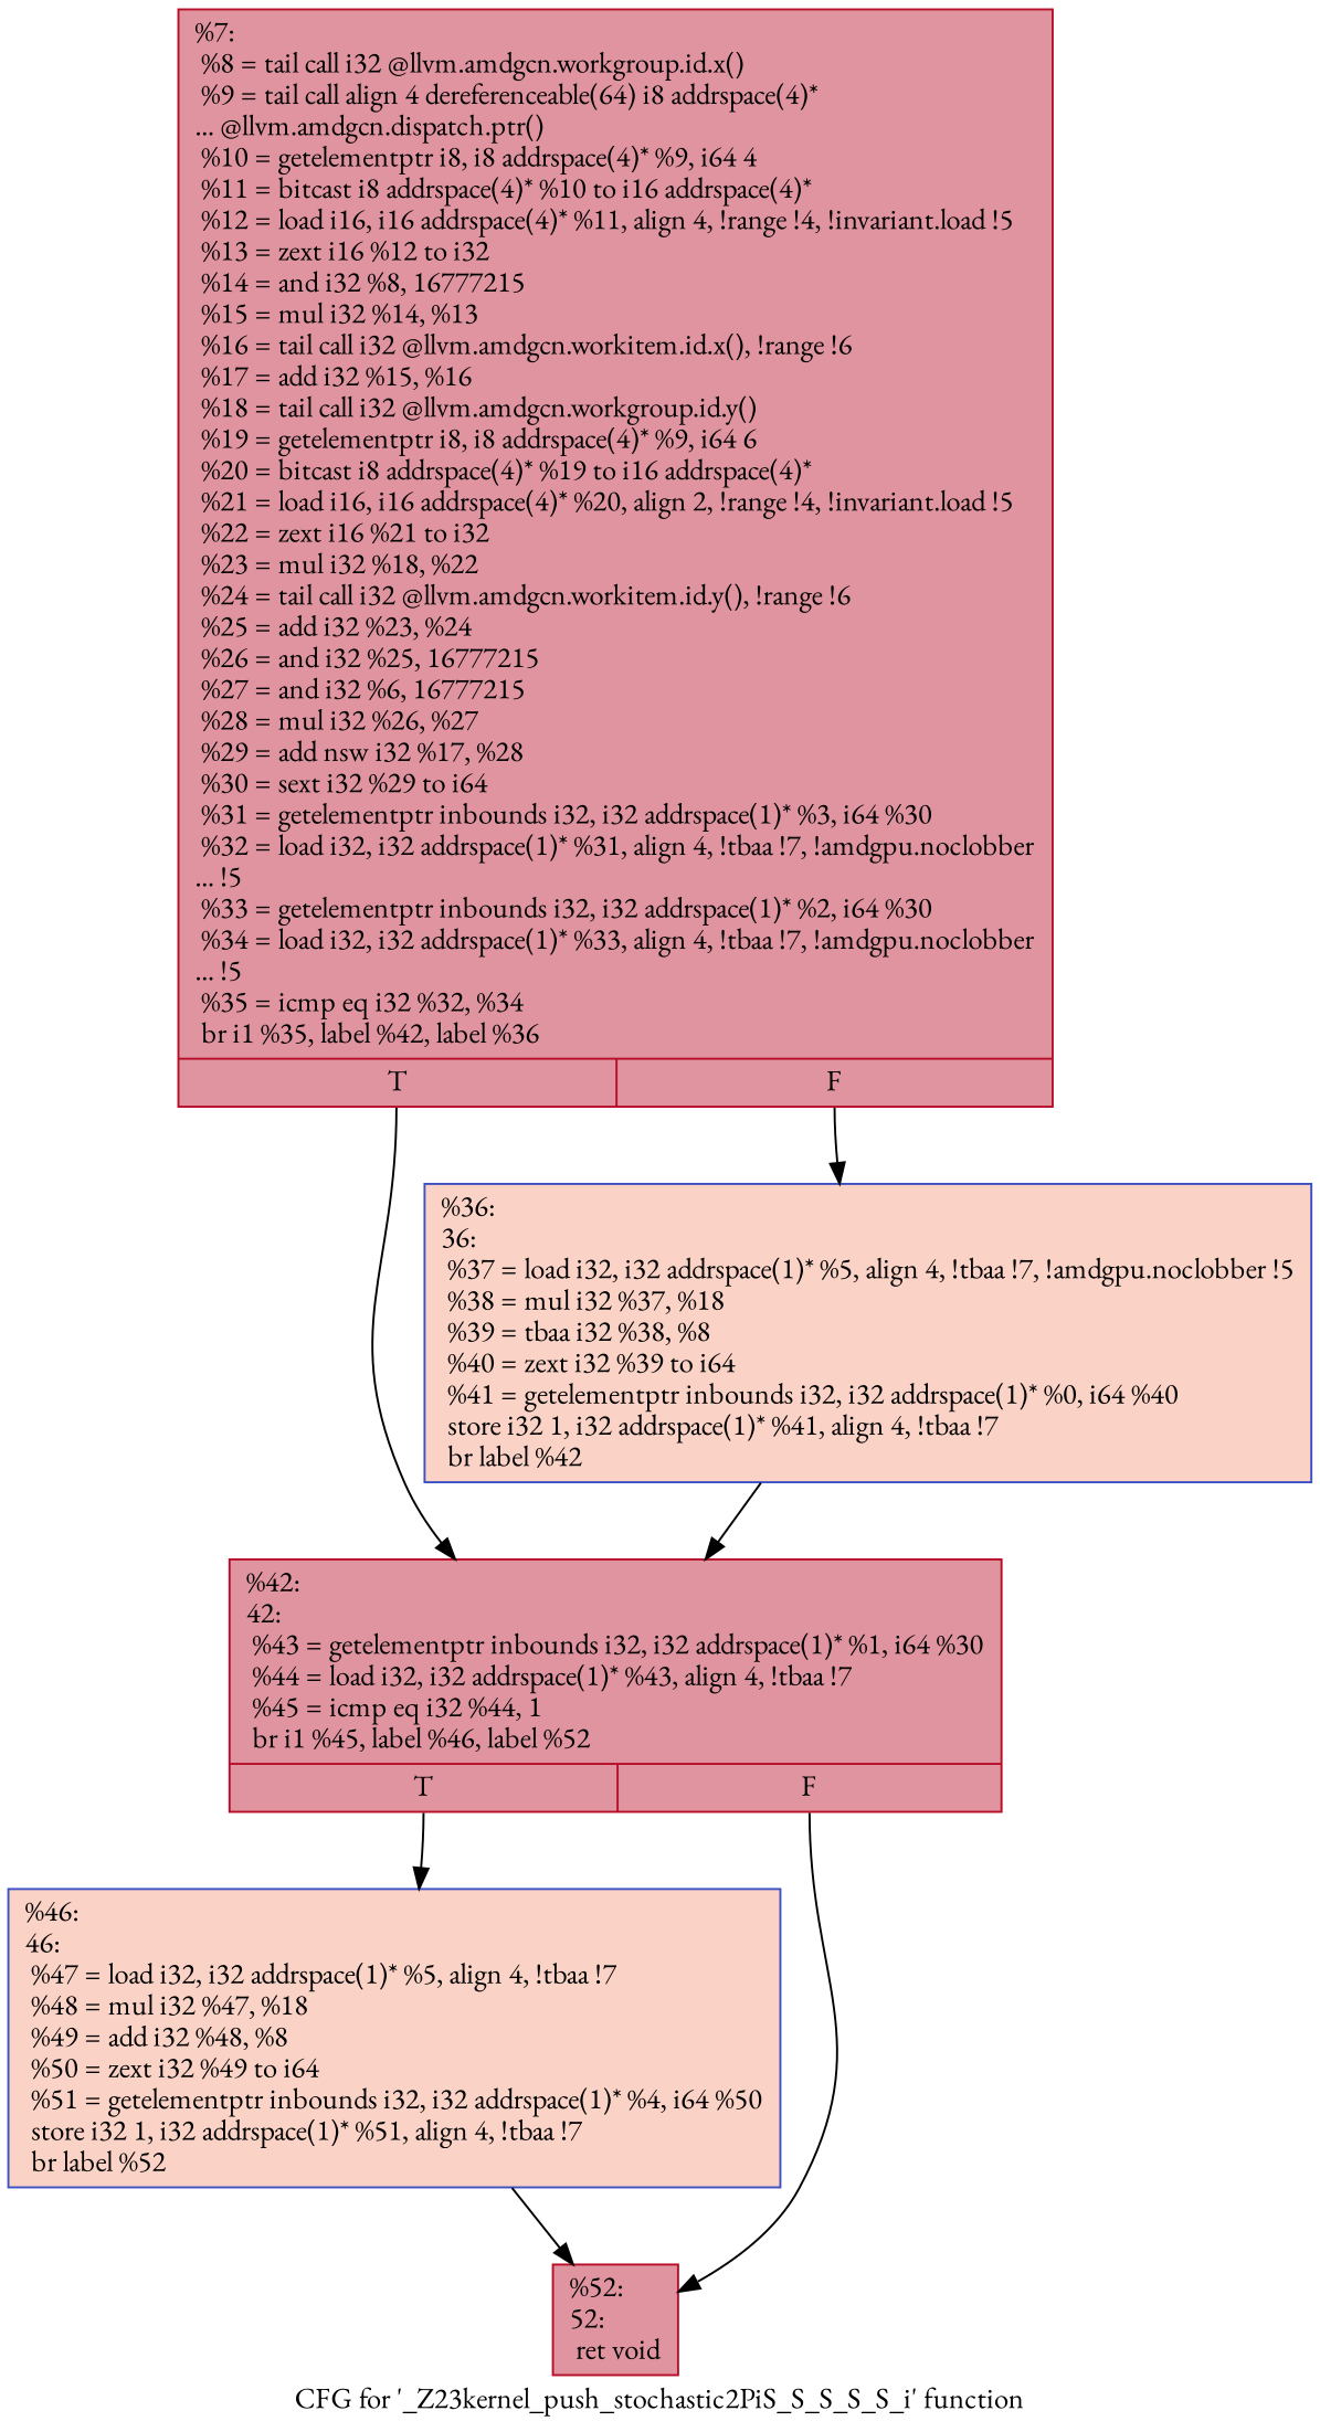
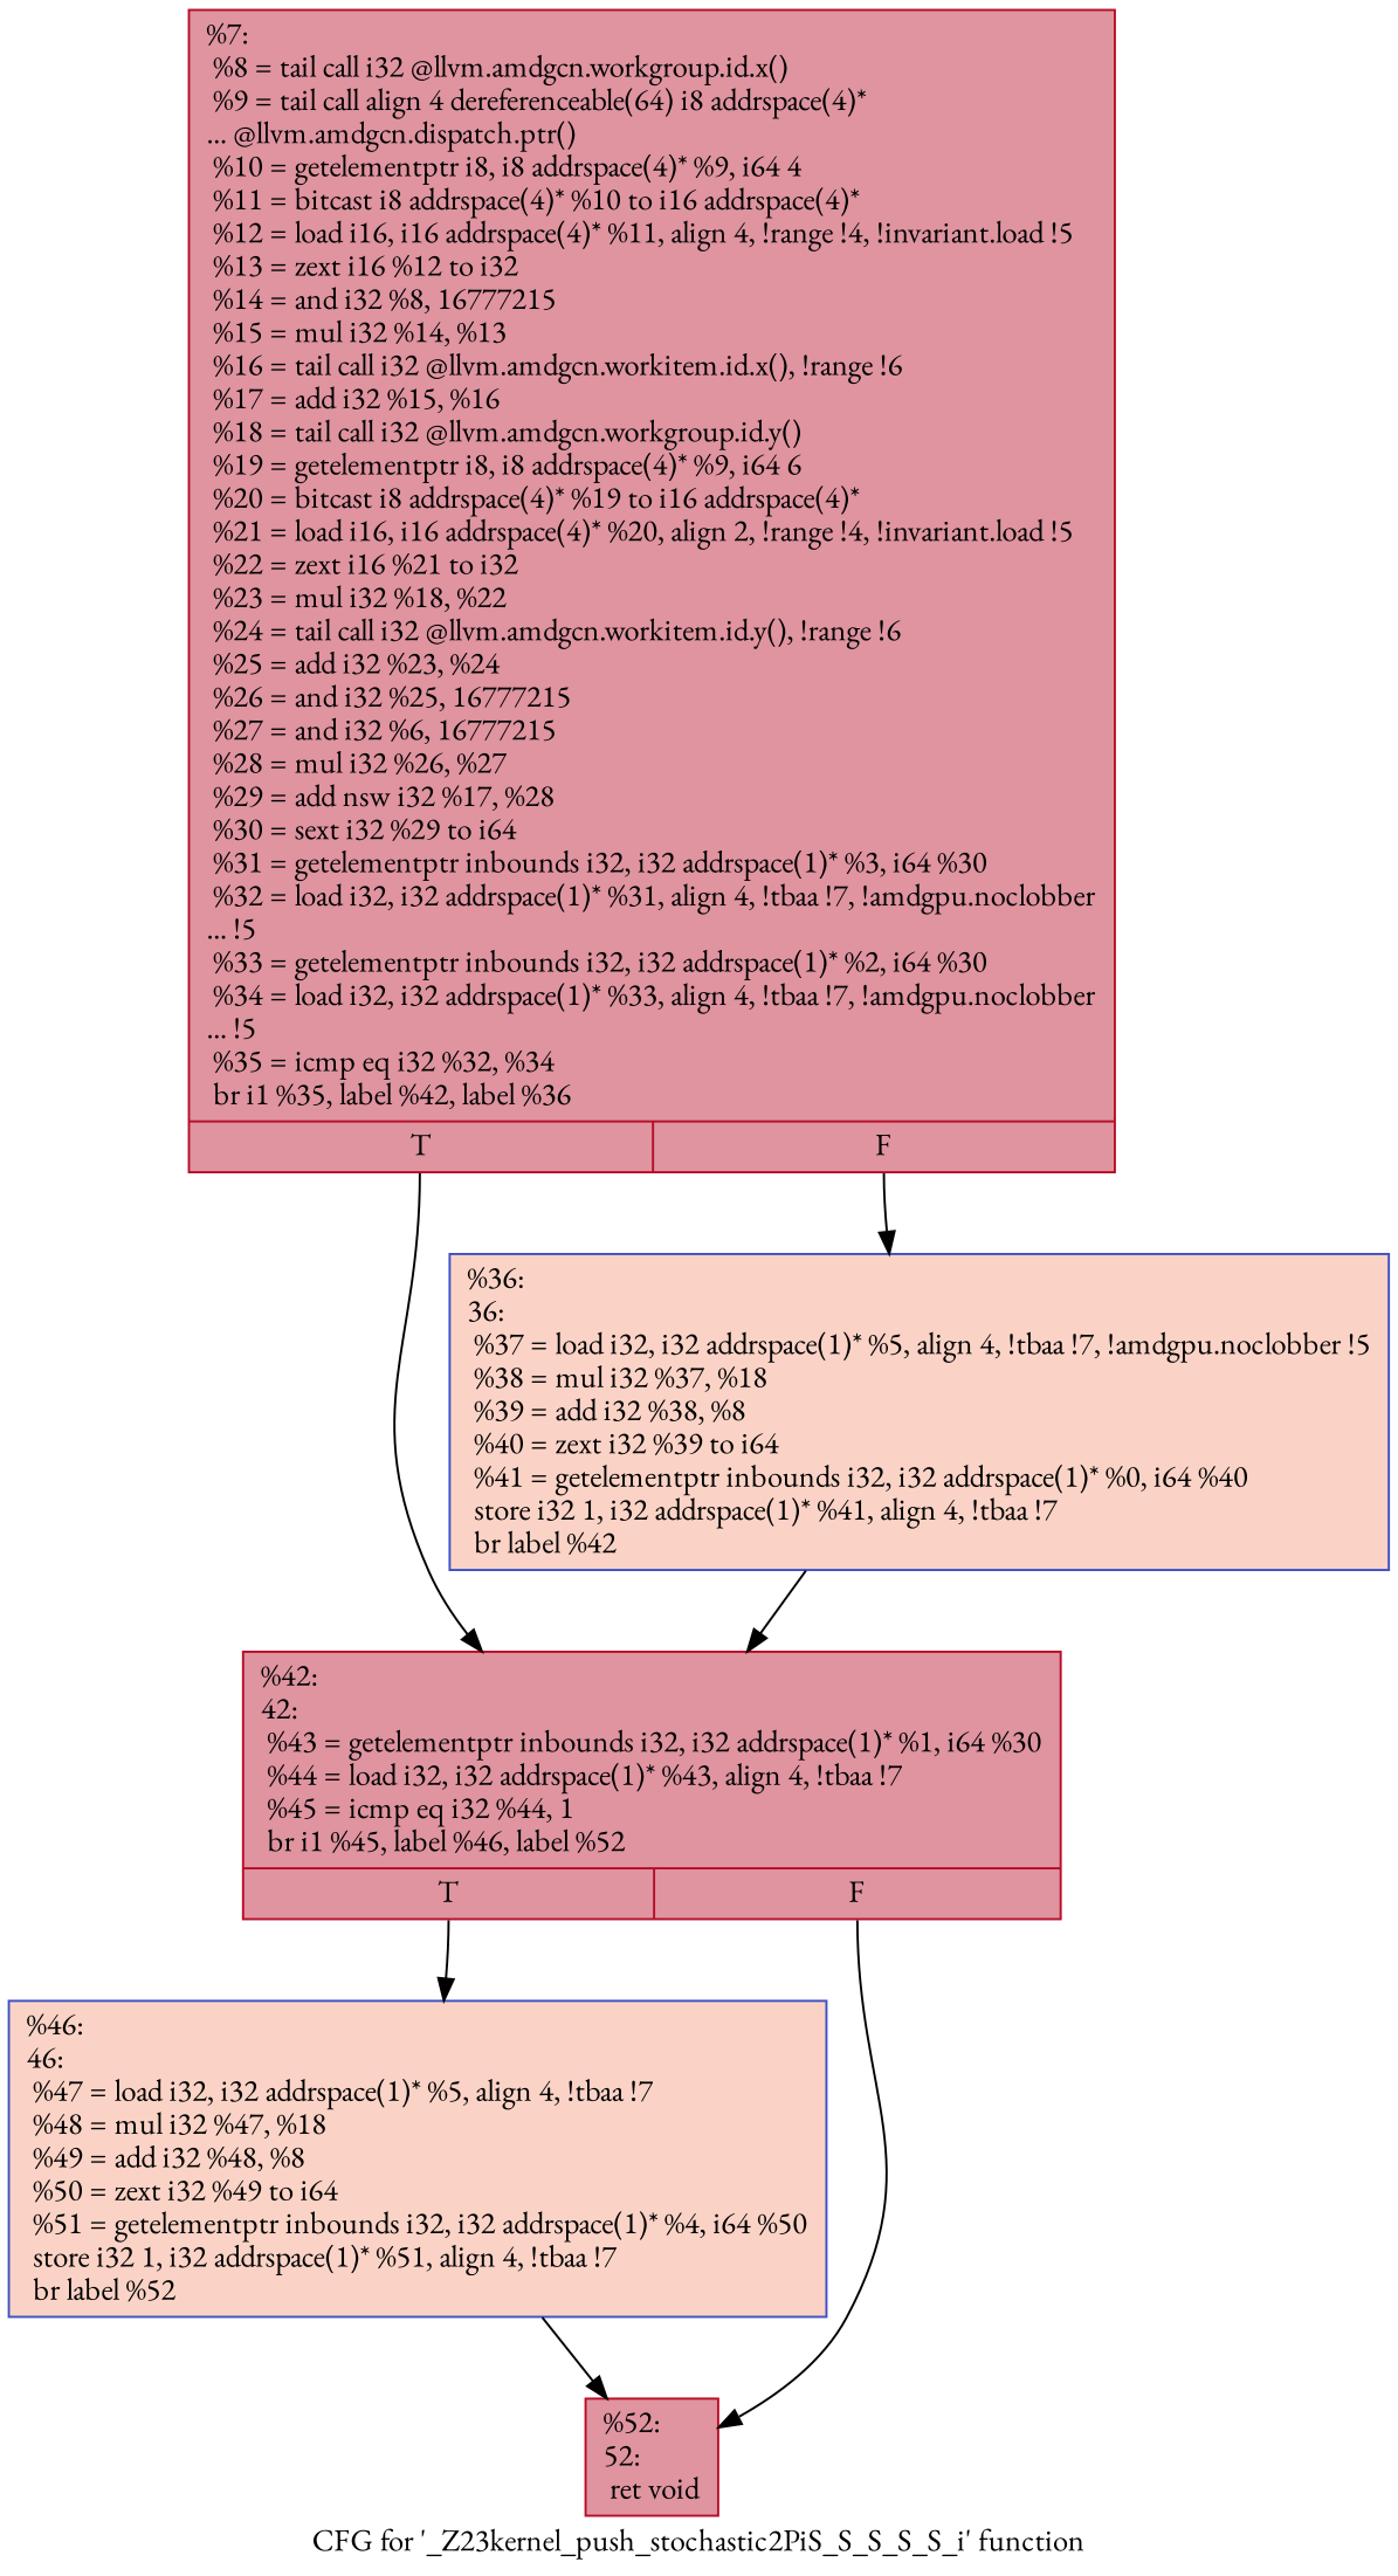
  digraph {
    label="CFG for '_Z23kernel_push_stochastic2PiS_S_S_S_S_i' function"
    fontname="EB Garamond"
    node [color="#b70d28ff" fillcolor="#b70d2870" shape=record style=filled fontname="EB Garamond"]
    edge [fontname="EB Garamond"]
    n1 [label="{%7:\l  %8 = tail call i32 @llvm.amdgcn.workgroup.id.x()\l  %9 = tail call align 4 dereferenceable(64) i8 addrspace(4)*\l... @llvm.amdgcn.dispatch.ptr()\l  %10 = getelementptr i8, i8 addrspace(4)* %9, i64 4\l  %11 = bitcast i8 addrspace(4)* %10 to i16 addrspace(4)*\l  %12 = load i16, i16 addrspace(4)* %11, align 4, !range !4, !invariant.load !5\l  %13 = zext i16 %12 to i32\l  %14 = and i32 %8, 16777215\l  %15 = mul i32 %14, %13\l  %16 = tail call i32 @llvm.amdgcn.workitem.id.x(), !range !6\l  %17 = add i32 %15, %16\l  %18 = tail call i32 @llvm.amdgcn.workgroup.id.y()\l  %19 = getelementptr i8, i8 addrspace(4)* %9, i64 6\l  %20 = bitcast i8 addrspace(4)* %19 to i16 addrspace(4)*\l  %21 = load i16, i16 addrspace(4)* %20, align 2, !range !4, !invariant.load !5\l  %22 = zext i16 %21 to i32\l  %23 = mul i32 %18, %22\l  %24 = tail call i32 @llvm.amdgcn.workitem.id.y(), !range !6\l  %25 = add i32 %23, %24\l  %26 = and i32 %25, 16777215\l  %27 = and i32 %6, 16777215\l  %28 = mul i32 %26, %27\l  %29 = add nsw i32 %17, %28\l  %30 = sext i32 %29 to i64\l  %31 = getelementptr inbounds i32, i32 addrspace(1)* %3, i64 %30\l  %32 = load i32, i32 addrspace(1)* %31, align 4, !tbaa !7, !amdgpu.noclobber\l... !5\l  %33 = getelementptr inbounds i32, i32 addrspace(1)* %2, i64 %30\l  %34 = load i32, i32 addrspace(1)* %33, align 4, !tbaa !7, !amdgpu.noclobber\l... !5\l  %35 = icmp eq i32 %32, %34\l  br i1 %35, label %42, label %36\l|{<s0>T|<s1>F}}"]
    n2 [label="{%42:\l42:                                               \l  %43 = getelementptr inbounds i32, i32 addrspace(1)* %1, i64 %30\l  %44 = load i32, i32 addrspace(1)* %43, align 4, !tbaa !7\l  %45 = icmp eq i32 %44, 1\l  br i1 %45, label %46, label %52\l|{<s0>T|<s1>F}}"]
-   n3 [color="#3d50c3ff" fillcolor="#f59c7d70" label="{%36:\l36:                                               \l  %37 = load i32, i32 addrspace(1)* %5, align 4, !tbaa !7, !amdgpu.noclobber !5\l  %38 = mul i32 %37, %18\l  %39 = tbaa i32 %38, %8\l  %40 = zext i32 %39 to i64\l  %41 = getelementptr inbounds i32, i32 addrspace(1)* %0, i64 %40\l  store i32 1, i32 addrspace(1)* %41, align 4, !tbaa !7\l  br label %42\l}"]
+   n3 [color="#3d50c3ff" fillcolor="#f59c7d70" label="{%36:\l36:                                               \l  %37 = load i32, i32 addrspace(1)* %5, align 4, !tbaa !7, !amdgpu.noclobber !5\l  %38 = mul i32 %37, %18\l  %39 = add i32 %38, %8\l  %40 = zext i32 %39 to i64\l  %41 = getelementptr inbounds i32, i32 addrspace(1)* %0, i64 %40\l  store i32 1, i32 addrspace(1)* %41, align 4, !tbaa !7\l  br label %42\l}"]
    n4 [color="#3d50c3ff" fillcolor="#f59c7d70" label="{%46:\l46:                                               \l  %47 = load i32, i32 addrspace(1)* %5, align 4, !tbaa !7\l  %48 = mul i32 %47, %18\l  %49 = add i32 %48, %8\l  %50 = zext i32 %49 to i64\l  %51 = getelementptr inbounds i32, i32 addrspace(1)* %4, i64 %50\l  store i32 1, i32 addrspace(1)* %51, align 4, !tbaa !7\l  br label %52\l}"]
    n5 [label="{%52:\l52:                                               \l  ret void\l}"]
    n1 -> n2 [tailport=s0]
    n1 -> n3 [tailport=s1]
    n2 -> n4 [tailport=s0]
    n2 -> n5 [tailport=s1]
    n3 -> n2
    n4 -> n5
  }
